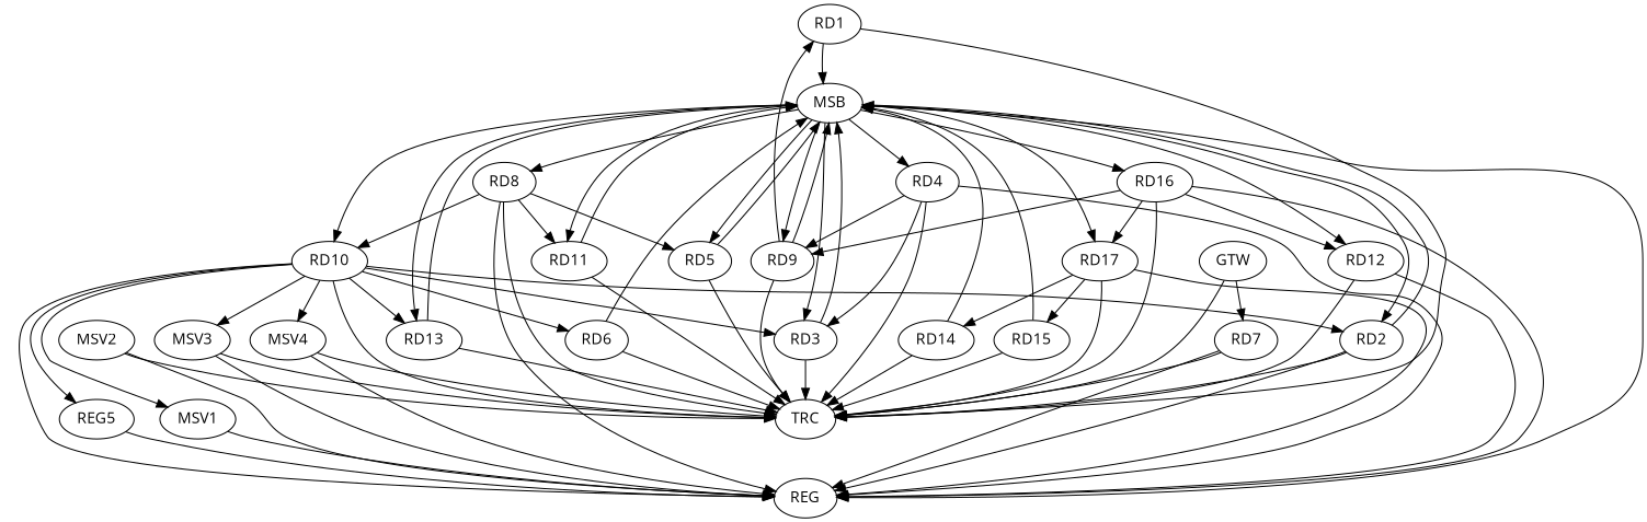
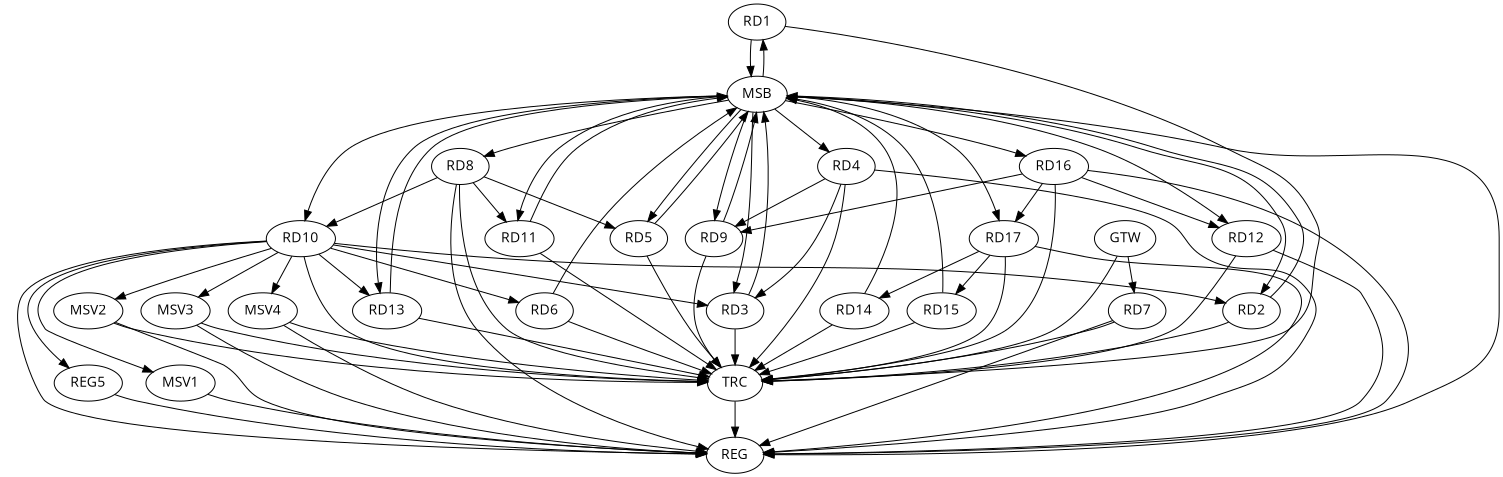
  strict digraph {
    fontname="Open Sans"
    node [fontname="Open Sans"]
    edge [fontname="Open Sans"]
    n1 [label=RD1]
    n2 [label=MSB]
    n3 [label=TRC]
    n4 [label=RD2]
    n5 [label=RD3]
    n6 [label=RD4]
    n7 [label=RD9]
    n8 [label=REG]
    n9 [label=RD5]
    n10 [label=RD8]
    n11 [label=RD10]
    n12 [label=RD11]
    n13 [label=RD13]
    n14 [label=RD12]
    n15 [label=RD16]
    n16 [label=RD17]
    n17 [label=RD6]
    n18 [label=RD7]
    n19 [label=MSV1]
    n20 [label=MSV2]
    n21 [label=MSV3]
    n22 [label=MSV4]
    n23 [label=REG5]
    n24 [label=RD14]
    n25 [label=RD15]
    n26 [label=GTW]
    n1 -> n2
    n1 -> n3
-   n7 -> n1
+   n2 -> n1
    n2 -> n4
    n2 -> n5
    n2 -> n6
    n2 -> n7
    n2 -> n8
    n2 -> n9
    n2 -> n10
    n2 -> n11
    n2 -> n12
    n2 -> n13
    n2 -> n14
    n2 -> n15
    n2 -> n16
-   n4 -> n8
+   n3 -> n8
    n4 -> n2
    n4 -> n3
    n5 -> n2
    n5 -> n3
    n6 -> n3
    n6 -> n5
    n6 -> n7
    n6 -> n8
    n7 -> n2
    n7 -> n3
    n9 -> n2
    n9 -> n3
    n10 -> n3
    n10 -> n8
    n10 -> n9
    n10 -> n11
    n10 -> n12
    n11 -> n3
    n11 -> n4
    n11 -> n5
    n11 -> n8
    n11 -> n13
    n11 -> n17
    n11 -> n19
+   n11 -> n20
    n11 -> n21
    n11 -> n22
    n11 -> n23
    n12 -> n2
    n12 -> n3
    n13 -> n2
    n13 -> n3
    n14 -> n3
    n14 -> n8
    n15 -> n3
    n15 -> n7
    n15 -> n8
    n15 -> n14
    n15 -> n16
    n16 -> n3
    n16 -> n8
    n16 -> n24
    n16 -> n25
    n17 -> n2
    n17 -> n3
    n18 -> n3
    n18 -> n8
    n19 -> n8
    n20 -> n3
    n20 -> n8
    n21 -> n3
    n21 -> n8
    n22 -> n3
    n22 -> n8
    n23 -> n8
    n24 -> n2
    n24 -> n3
    n25 -> n2
    n25 -> n3
    n26 -> n3
    n26 -> n18
  }
